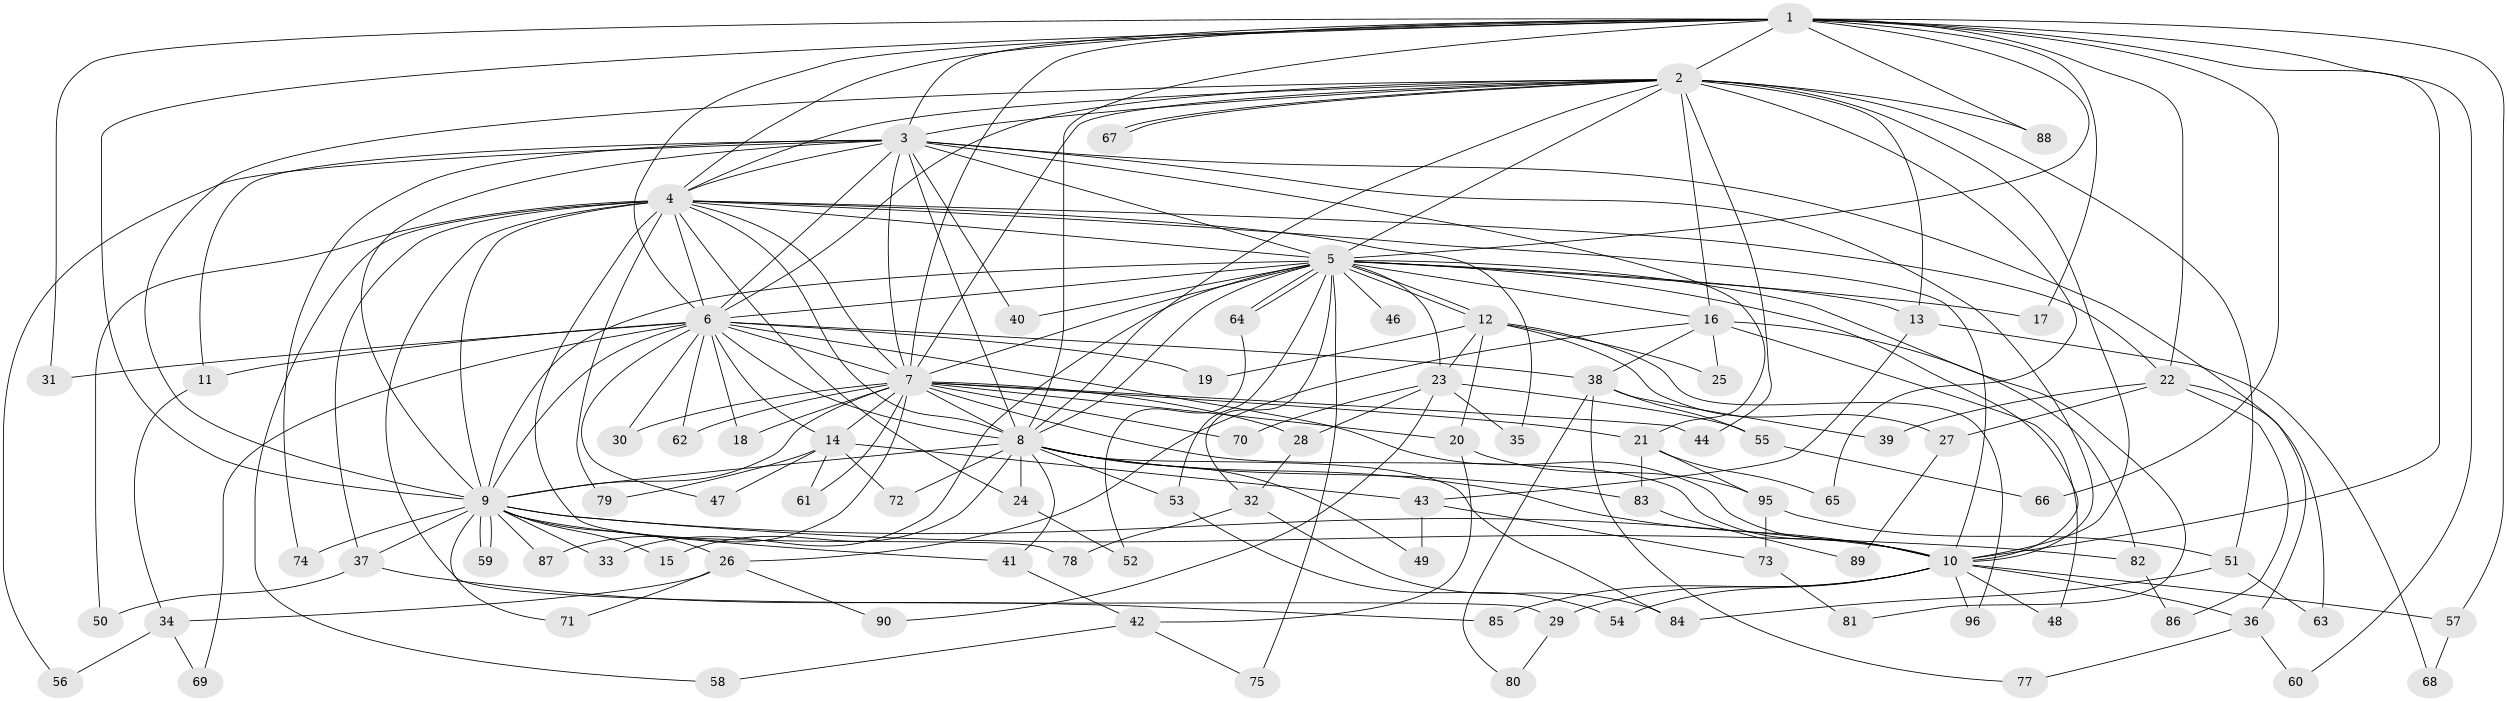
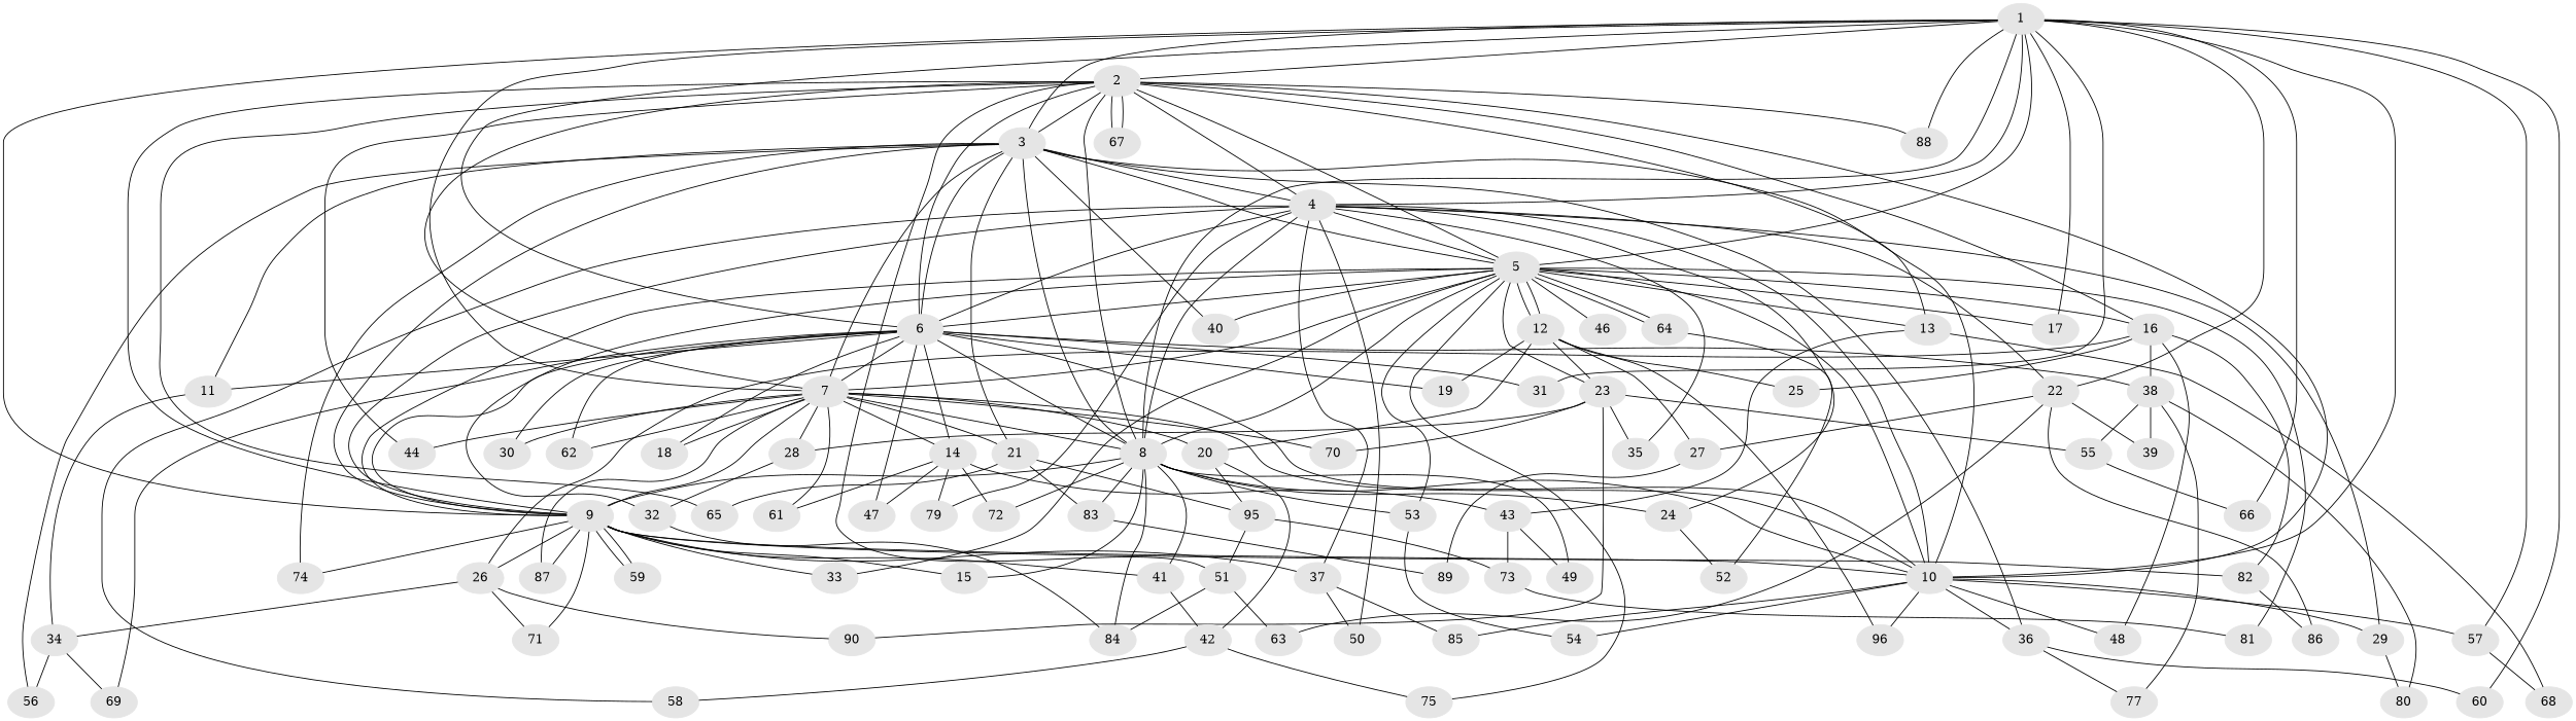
  graph {
    node [color=gray90 style=filled]
    1
    2
    3
    4
    5
    6
    7
    8
    9
    10
    17
    22
    31
    57
    60
    66
    88
    13
    16
    44
    51
    65
    67
    11
    21
    36
    40
    56
    74
    24
    29
    35
    37
    50
    58
-   78
    79
    12
    23
    32
    33
    46
    53
    64
    75
    81
    14
    18
    19
    30
    38
    47
    62
    69
    20
    28
    61
    70
    87
    15
    41
    49
    72
    83
    84
    26
    59
    71
    82
    48
    54
    n72 [label=96]
    85
    27
    39
    63
    86
    68
    43
    25
    34
    n82 [label=95]
    77
    52
    80
    55
    90
    42
    89
    73
    1 -- 2
    1 -- 3
    1 -- 4
    1 -- 5
    1 -- 6
    1 -- 7
    1 -- 8
    1 -- 9
    1 -- 10
    1 -- 17
    1 -- 22
    1 -- 31
    1 -- 57
    1 -- 60
    1 -- 66
    1 -- 88
    2 -- 3
    2 -- 4
    2 -- 5
    2 -- 6
    2 -- 7
    2 -- 8
    2 -- 9
    2 -- 10
    2 -- 88
    2 -- 13
    2 -- 16
    2 -- 44
    2 -- 51
    2 -- 65
    2 -- 67
    2 -- 67
    3 -- 4
    3 -- 5
    3 -- 6
    3 -- 7
    3 -- 8
    3 -- 9
    3 -- 10
    3 -- 11
    3 -- 21
    3 -- 36
    3 -- 40
    3 -- 56
    3 -- 74
    4 -- 5
    4 -- 6
-   4 -- 7
    4 -- 8
    4 -- 9
    4 -- 10
    4 -- 22
    4 -- 24
    4 -- 29
    4 -- 35
    4 -- 37
    4 -- 50
    4 -- 58
-   4 -- 78
    4 -- 79
    5 -- 6
    5 -- 7
    5 -- 8
    5 -- 9
    5 -- 10
    5 -- 17
    5 -- 13
    5 -- 16
    5 -- 40
    5 -- 12
    5 -- 12
    5 -- 23
    5 -- 32
    5 -- 33
    5 -- 46
    5 -- 53
    5 -- 64
    5 -- 64
    5 -- 75
    5 -- 81
    6 -- 7
    6 -- 8
    6 -- 9
    6 -- 10
    6 -- 31
    6 -- 11
    6 -- 14
    6 -- 18
    6 -- 19
    6 -- 30
    6 -- 38
    6 -- 47
    6 -- 62
    6 -- 69
    7 -- 8
    7 -- 9
    7 -- 10
    7 -- 44
    7 -- 21
    7 -- 14
    7 -- 18
    7 -- 30
    7 -- 62
    7 -- 20
    7 -- 28
    7 -- 61
    7 -- 70
    7 -- 87
    8 -- 9
    8 -- 10
    8 -- 24
    8 -- 53
    8 -- 15
    8 -- 41
    8 -- 49
    8 -- 72
    8 -- 83
    8 -- 84
    9 -- 10
    9 -- 74
    9 -- 37
    9 -- 33
    9 -- 87
    9 -- 15
    9 -- 41
    9 -- 26
    9 -- 59
    9 -- 59
    9 -- 71
    9 -- 82
    10 -- 57
    10 -- 36
    10 -- 29
    10 -- 48
    10 -- 54
    10 -- n72
    10 -- 85
    22 -- 27
    22 -- 39
    22 -- 63
    22 -- 86
    57 -- 68
    13 -- 68
    13 -- 43
    16 -- 38
    16 -- 26
    16 -- 82
    16 -- 48
    16 -- 25
    51 -- 84
    51 -- 63
    11 -- 34
    21 -- 65
    21 -- 83
    21 -- n82
    36 -- 60
    36 -- 77
    24 -- 52
    29 -- 80
    37 -- 50
    37 -- 85
    12 -- 23
    12 -- 19
    12 -- 20
    12 -- n72
    12 -- 27
    12 -- 25
    23 -- 35
    23 -- 28
    23 -- 70
    23 -- 55
    23 -- 90
-   32 -- 78
    32 -- 84
    53 -- 54
    64 -- 52
    14 -- 79
    14 -- 47
    14 -- 61
    14 -- 72
    14 -- 43
    38 -- 39
    38 -- 77
    38 -- 80
    38 -- 55
    20 -- n82
    20 -- 42
    28 -- 32
    41 -- 42
    83 -- 89
    26 -- 71
    26 -- 34
    26 -- 90
    82 -- 86
    27 -- 89
    43 -- 49
    43 -- 73
    34 -- 56
    34 -- 69
    n82 -- 51
    n82 -- 73
    55 -- 66
    42 -- 58
    42 -- 75
    73 -- 81
  }
